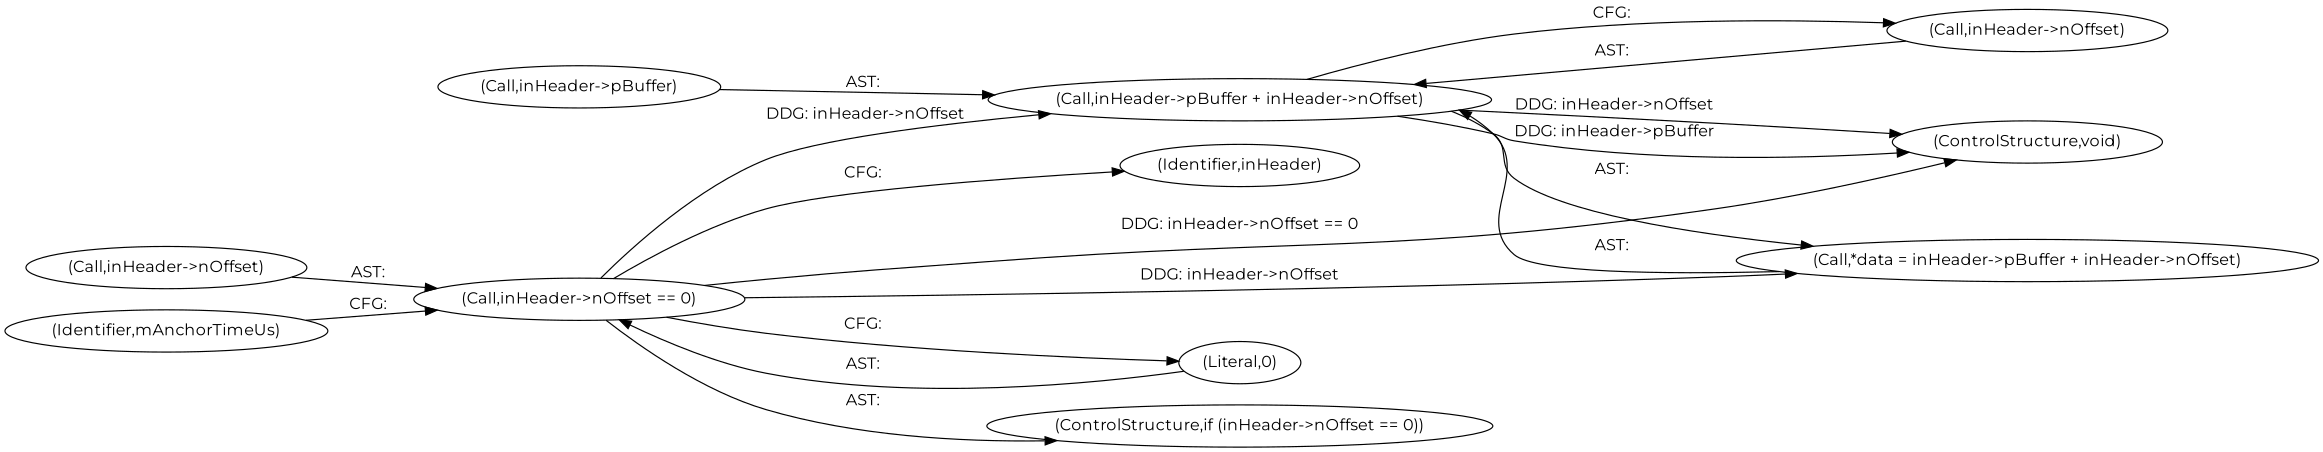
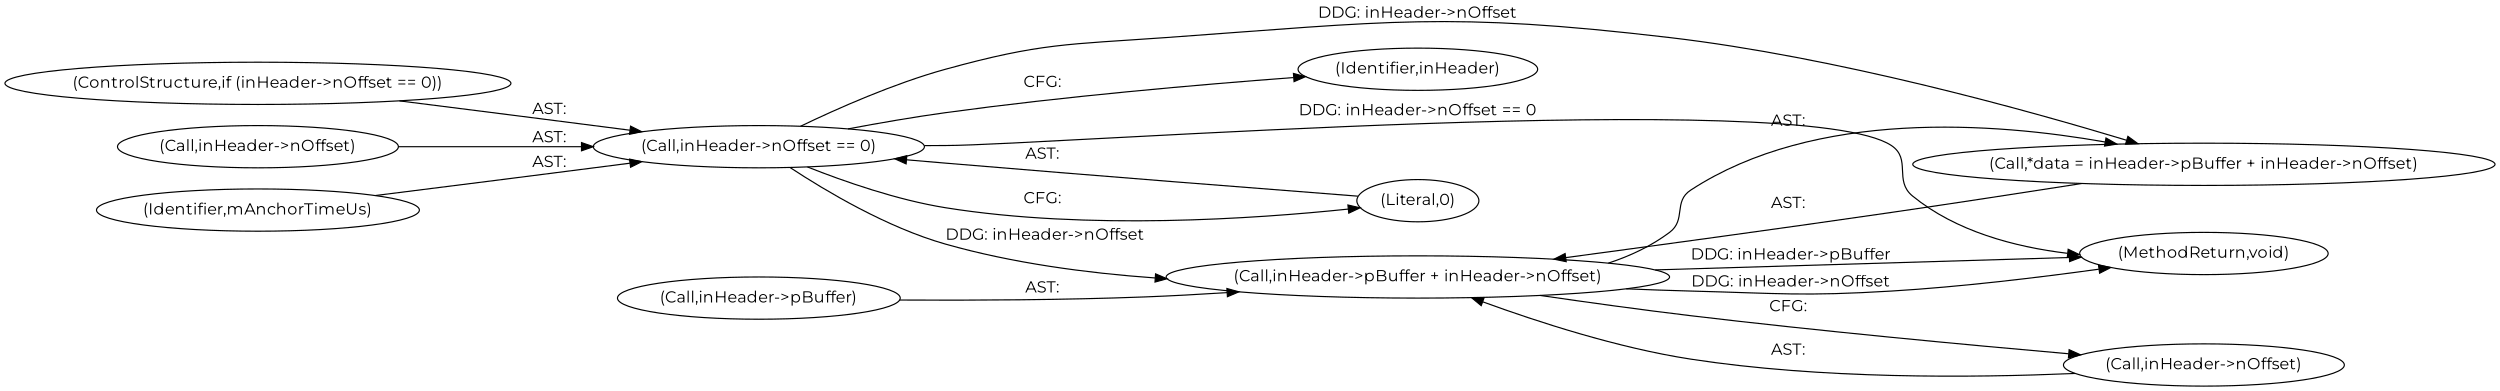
  digraph {
    fontname=Montserrat
    rankdir=LR
    node [fontname=Montserrat]
    edge [fontname=Montserrat]
    n1 [label="(Call,inHeader->pBuffer + inHeader->nOffset)"]
-   n2 [label="(ControlStructure,void)"]
+   n2 [label="(MethodReturn,void)"]
    n3 [label="(Call,inHeader->nOffset)"]
    n4 [label="(Call,*data = inHeader->pBuffer + inHeader->nOffset)"]
    n5 [label="(Call,inHeader->nOffset == 0)"]
    n6 [label="(Literal,0)"]
    n7 [label="(ControlStructure,if (inHeader->nOffset == 0))"]
    n8 [label="(Identifier,inHeader)"]
    n9 [label="(Call,inHeader->nOffset)"]
    n10 [label="(Identifier,mAnchorTimeUs)"]
    n11 [label="(Call,inHeader->pBuffer)"]
    n1 -> n2 [label="DDG: inHeader->pBuffer"]
    n1 -> n2 [label="DDG: inHeader->nOffset"]
    n1 -> n3 [label="CFG: "]
    n1 -> n4 [label="AST: "]
    n3 -> n1 [label="AST: "]
    n4 -> n1 [label="AST: "]
    n5 -> n1 [label="DDG: inHeader->nOffset"]
    n5 -> n2 [label="DDG: inHeader->nOffset == 0"]
    n5 -> n4 [label="DDG: inHeader->nOffset"]
    n5 -> n6 [label="CFG: "]
-   n5 -> n7 [label="AST: "]
+   n7 -> n5 [label="AST: "]
    n5 -> n8 [label="CFG: "]
    n6 -> n5 [label="AST: "]
    n9 -> n5 [label="AST: "]
-   n10 -> n5 [label="CFG: "]
+   n10 -> n5 [label="AST: "]
    n11 -> n1 [label="AST: "]
  }
